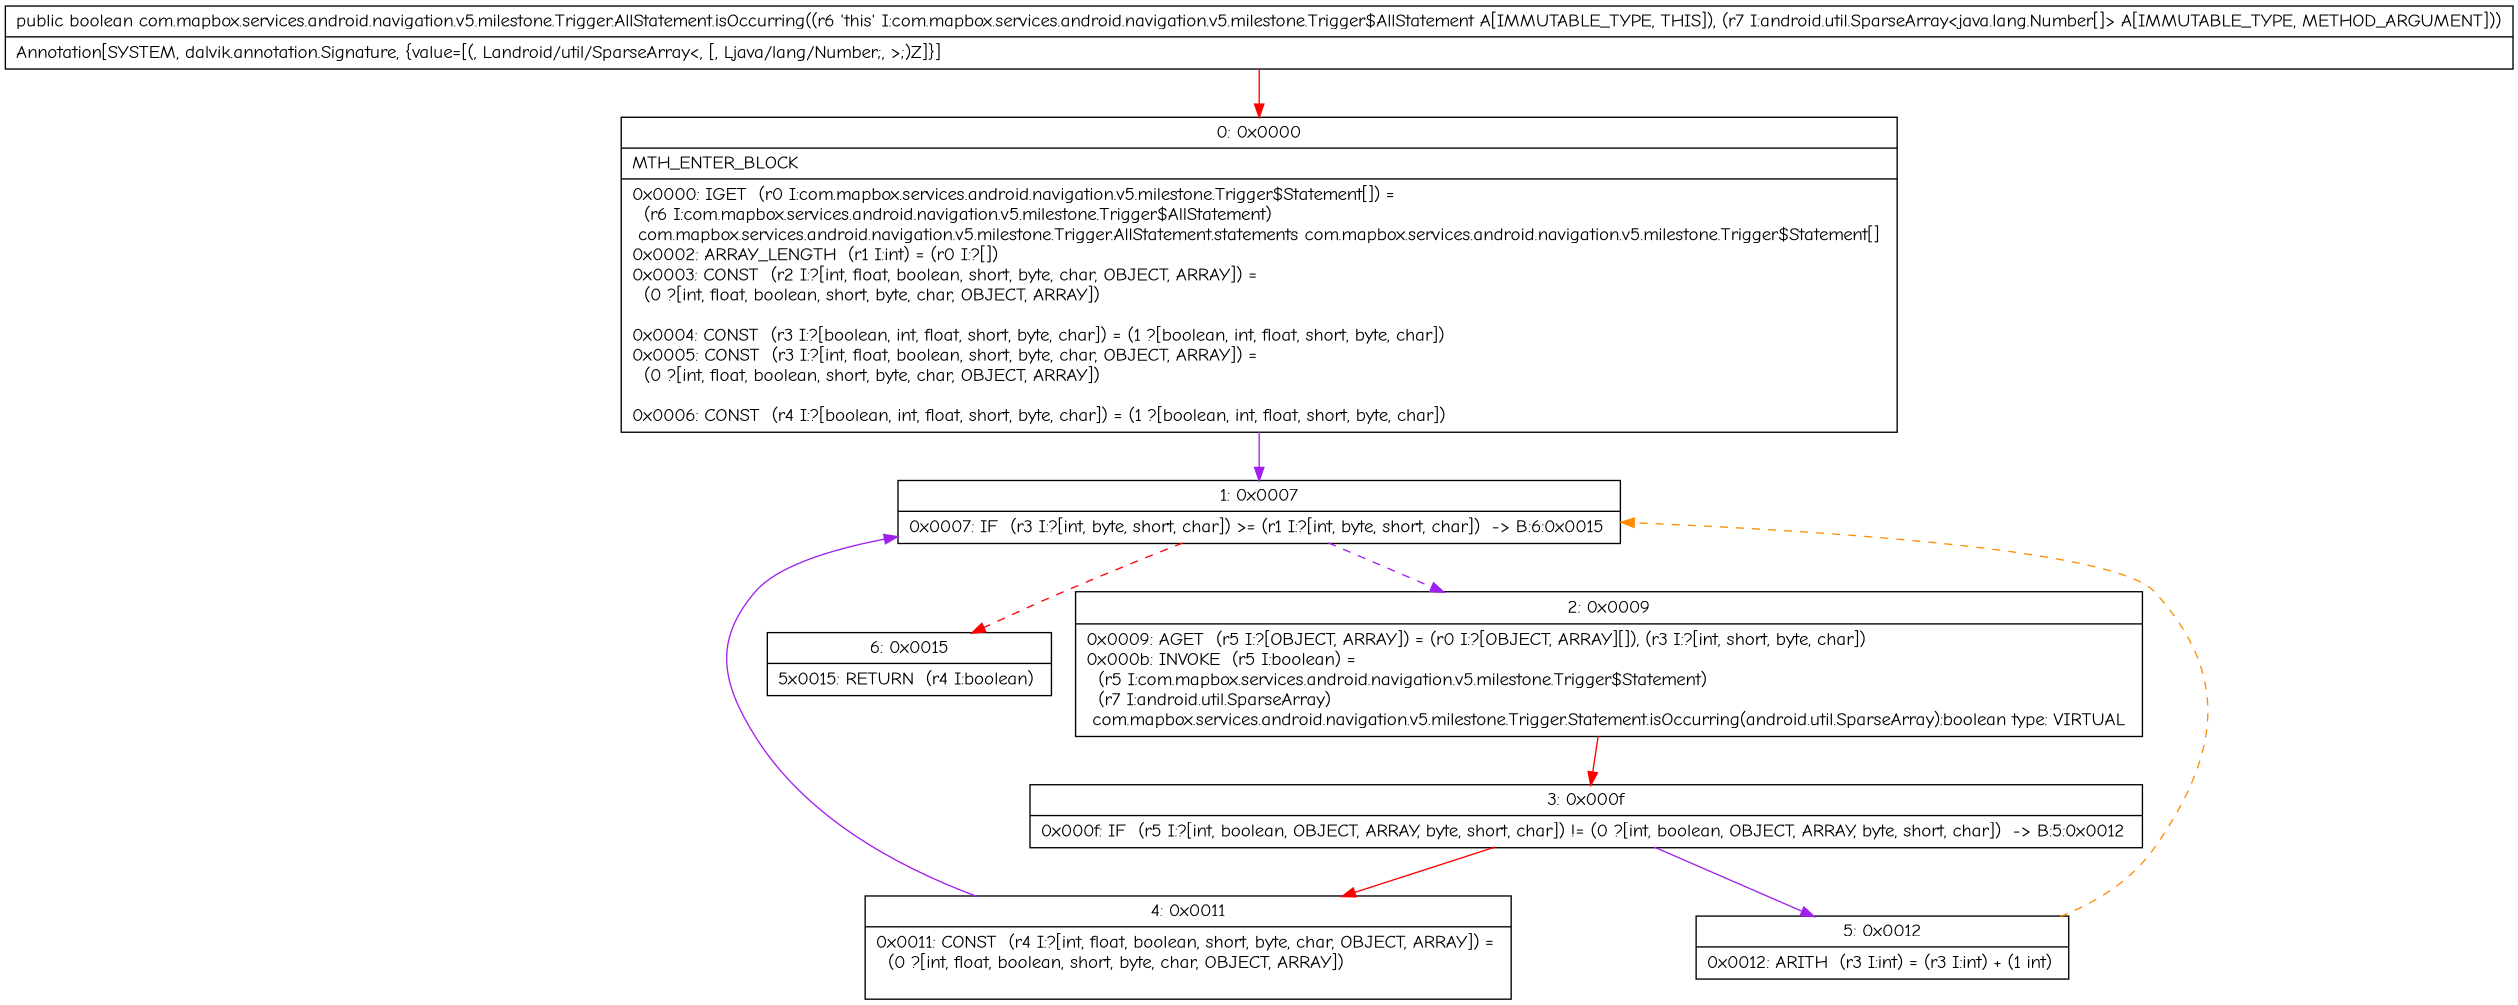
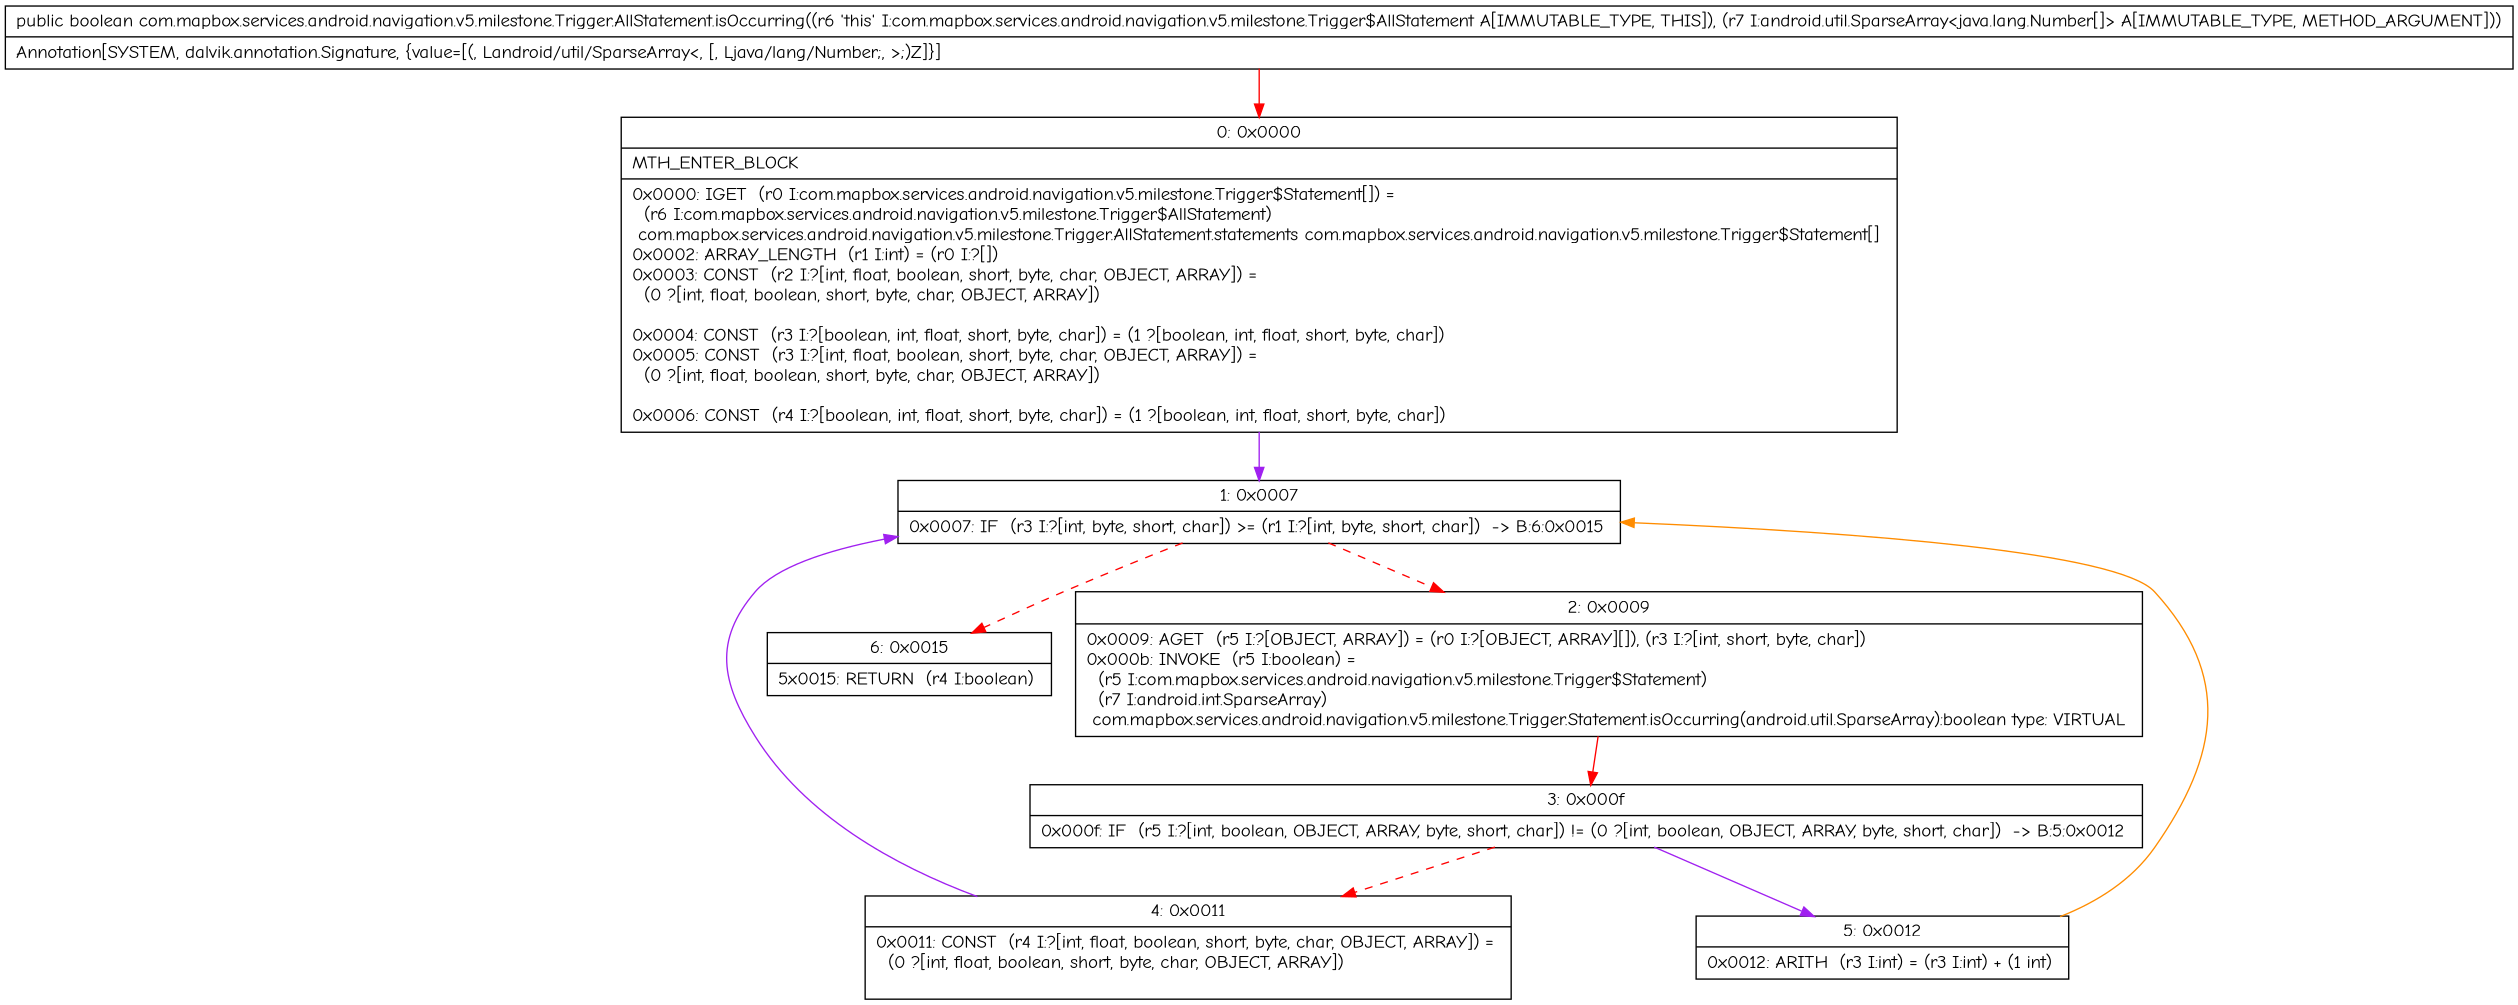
  digraph {
    fontname="Comic Neue"
    node [fontname="Comic Neue" shape=record]
    edge [color=red fontname="Comic Neue"]
    n1 [label="{0\:\ 0x0000|MTH_ENTER_BLOCK\l|0x0000: IGET  (r0 I:com.mapbox.services.android.navigation.v5.milestone.Trigger$Statement[]) = \l  (r6 I:com.mapbox.services.android.navigation.v5.milestone.Trigger$AllStatement)\l com.mapbox.services.android.navigation.v5.milestone.Trigger.AllStatement.statements com.mapbox.services.android.navigation.v5.milestone.Trigger$Statement[] \l0x0002: ARRAY_LENGTH  (r1 I:int) = (r0 I:?[]) \l0x0003: CONST  (r2 I:?[int, float, boolean, short, byte, char, OBJECT, ARRAY]) = \l  (0 ?[int, float, boolean, short, byte, char, OBJECT, ARRAY])\l \l0x0004: CONST  (r3 I:?[boolean, int, float, short, byte, char]) = (1 ?[boolean, int, float, short, byte, char]) \l0x0005: CONST  (r3 I:?[int, float, boolean, short, byte, char, OBJECT, ARRAY]) = \l  (0 ?[int, float, boolean, short, byte, char, OBJECT, ARRAY])\l \l0x0006: CONST  (r4 I:?[boolean, int, float, short, byte, char]) = (1 ?[boolean, int, float, short, byte, char]) \l}"]
    n2 [label="{1\:\ 0x0007|0x0007: IF  (r3 I:?[int, byte, short, char]) \>= (r1 I:?[int, byte, short, char])  \-\> B:6:0x0015 \l}"]
-   n3 [label="{2\:\ 0x0009|0x0009: AGET  (r5 I:?[OBJECT, ARRAY]) = (r0 I:?[OBJECT, ARRAY][]), (r3 I:?[int, short, byte, char]) \l0x000b: INVOKE  (r5 I:boolean) = \l  (r5 I:com.mapbox.services.android.navigation.v5.milestone.Trigger$Statement)\l  (r7 I:android.util.SparseArray)\l com.mapbox.services.android.navigation.v5.milestone.Trigger.Statement.isOccurring(android.util.SparseArray):boolean type: VIRTUAL \l}"]
+   n3 [label="{2\:\ 0x0009|0x0009: AGET  (r5 I:?[OBJECT, ARRAY]) = (r0 I:?[OBJECT, ARRAY][]), (r3 I:?[int, short, byte, char]) \l0x000b: INVOKE  (r5 I:boolean) = \l  (r5 I:com.mapbox.services.android.navigation.v5.milestone.Trigger$Statement)\l  (r7 I:android.int.SparseArray)\l com.mapbox.services.android.navigation.v5.milestone.Trigger.Statement.isOccurring(android.util.SparseArray):boolean type: VIRTUAL \l}"]
    n4 [label="{6\:\ 0x0015|5x0015: RETURN  (r4 I:boolean) \l}"]
    n5 [label="{3\:\ 0x000f|0x000f: IF  (r5 I:?[int, boolean, OBJECT, ARRAY, byte, short, char]) != (0 ?[int, boolean, OBJECT, ARRAY, byte, short, char])  \-\> B:5:0x0012 \l}"]
    n6 [label="{4\:\ 0x0011|0x0011: CONST  (r4 I:?[int, float, boolean, short, byte, char, OBJECT, ARRAY]) = \l  (0 ?[int, float, boolean, short, byte, char, OBJECT, ARRAY])\l \l}"]
    n7 [label="{5\:\ 0x0012|0x0012: ARITH  (r3 I:int) = (r3 I:int) + (1 int) \l}"]
    n8 [label="{public boolean com.mapbox.services.android.navigation.v5.milestone.Trigger.AllStatement.isOccurring((r6 'this' I:com.mapbox.services.android.navigation.v5.milestone.Trigger$AllStatement A[IMMUTABLE_TYPE, THIS]), (r7 I:android.util.SparseArray\<java.lang.Number[]\> A[IMMUTABLE_TYPE, METHOD_ARGUMENT]))  | Annotation[SYSTEM, dalvik.annotation.Signature, \{value=[(, Landroid\/util\/SparseArray\<, [, Ljava\/lang\/Number;, \>;)Z]\}]\l}"]
    n1 -> n2 [color=purple]
-   n2 -> n3 [color=purple style=dashed]
+   n2 -> n3 [style=dashed]
    n2 -> n4 [style=dashed]
    n3 -> n5
-   n5 -> n6 [style=solid]
+   n5 -> n6 [style=dashed]
    n5 -> n7 [color=purple]
    n6 -> n2 [color=purple]
-   n7 -> n2 [color=darkorange style=dashed]
+   n7 -> n2 [color=darkorange]
    n8 -> n1
  }
